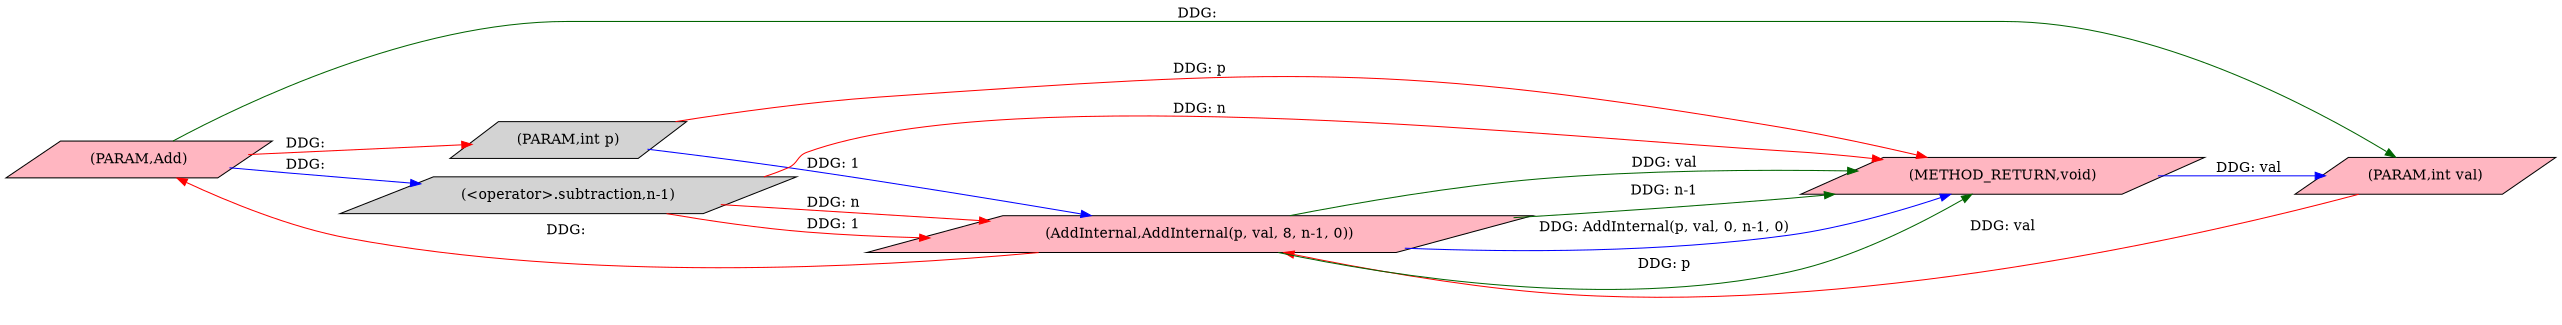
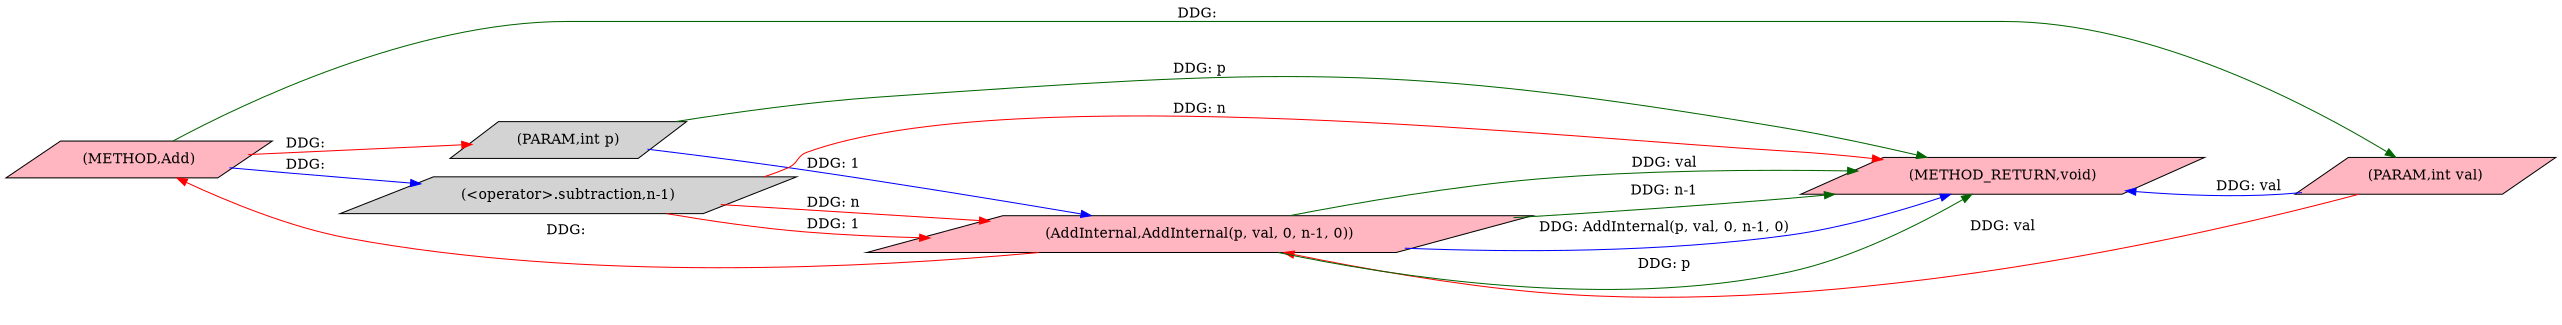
  digraph {
    rankdir=LR
    node [fillcolor=lightpink shape=parallelogram style=filled]
    edge [color=red]
-   n1 [label="(PARAM,Add)"]
+   n1 [label="(METHOD,Add)"]
    n2 [fillcolor=lightgrey label="(PARAM,int p)"]
    n3 [label="(PARAM,int val)"]
    n4 [fillcolor=lightgrey label="(<operator>.subtraction,n-1)"]
-   n5 [label="(AddInternal,AddInternal(p, val, 8, n-1, 0))"]
+   n5 [label="(AddInternal,AddInternal(p, val, 0, n-1, 0))"]
    n6 [label="(METHOD_RETURN,void)"]
    n1 -> n2 [label="DDG: "]
    n1 -> n3 [color=darkgreen label="DDG: "]
    n1 -> n4 [color=blue label="DDG: "]
    n2 -> n5 [color=blue label="DDG: 1"]
-   n2 -> n6 [label="DDG: p"]
+   n2 -> n6 [color=darkgreen label="DDG: p"]
    n3 -> n5 [label="DDG: val"]
-   n6 -> n3 [color=blue label="DDG: val"]
+   n3 -> n6 [color=blue label="DDG: val"]
    n4 -> n5 [label="DDG: n"]
    n4 -> n5 [label="DDG: 1"]
    n4 -> n6 [label="DDG: n"]
    n5 -> n1 [label="DDG: "]
    n5 -> n6 [color=darkgreen label="DDG: p"]
    n5 -> n6 [color=darkgreen label="DDG: val"]
    n5 -> n6 [color=darkgreen label="DDG: n-1"]
    n5 -> n6 [color=blue label="DDG: AddInternal(p, val, 0, n-1, 0)"]
  }
